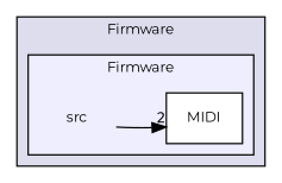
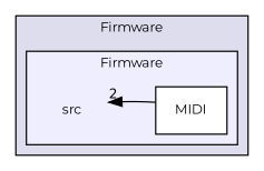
  digraph {
    compound=true
    rankdir=LR
    fontname=Montserrat
    node [fontname=Montserrat fontsize=10]
    n1 [label=src shape=plaintext]
    n2 [fillcolor=white label=MIDI shape=box style=filled]
    subgraph cluster_1 {
      bgcolor="#ddddee"
      fontsize=10
      label=Firmware
      pencolor=black
      subgraph cluster_2 {
        bgcolor="#eeeeff"
        fontsize=10
        pencolor=black
        n1
        n2
      }
    }
-   n1 -> n2 [headlabel=2 labeldistance=1.5 labelfontname=Helvetica labelfontsize=10 fontname=Montserrat]
+   n2 -> n1 [headlabel=2 labeldistance=1.5 labelfontname=Helvetica labelfontsize=10 fontname=Montserrat]
  }
